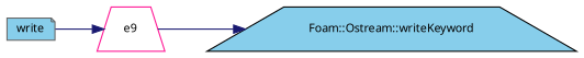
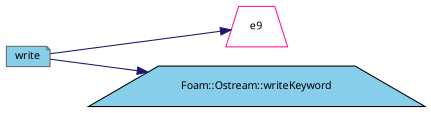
  digraph {
    fontname="Noto Sans"
    rankdir=LR
    node [fillcolor=skyblue fontname="Noto Sans" fontsize=10 shape=trapezium style=filled]
    edge [color=midnightblue fontname="Noto Sans" fontsize=10 labelfontname=FreeSans labelfontsize=10 style=solid]
    n1 [color=gray40 fontcolor=black height=0.2 label=write shape=note width=0.4]
    n2 [color=deeppink fillcolor=white height=0.2 label=e9 width=0.4]
    n3 [color=black height=0.2 label="Foam::Ostream::writeKeyword" width=0.4]
    n1 -> n2
-   n2 -> n3
+   n1 -> n3
  }
